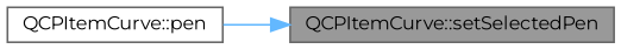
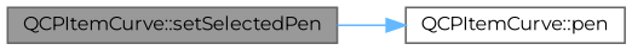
  digraph {
    rankdir=LR
    fontname=Montserrat
    node [fontname=Montserrat fontsize=10 shape=box style=filled]
    n1 [color=gray40 fillcolor=grey60 fontcolor=black height=0.2 label="QCPItemCurve::setSelectedPen" width=0.4]
    n2 [color=grey40 fillcolor=white height=0.2 label="QCPItemCurve::pen" width=0.4]
-   n2 -> n1 [color=steelblue1 fontname=Montserrat fontsize=10 labelfontname=Helvetica labelfontsize=10 style=solid]
+   n1 -> n2 [color=steelblue1 fontname=Montserrat fontsize=10 labelfontname=Helvetica labelfontsize=10 style=solid]
  }
